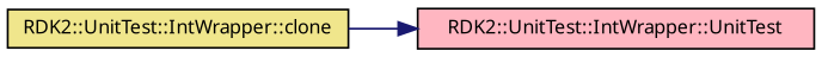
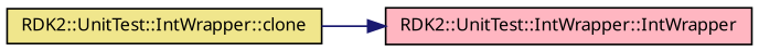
  digraph {
    rankdir=LR
    node [color=black fontname="FreeSans.ttf" fontsize=10 shape=record style=filled]
    n1 [fillcolor=khaki fontcolor=black height=0.2 label="RDK2::UnitTest::IntWrapper::clone" width=0.4]
-   n2 [fillcolor=lightpink height=0.2 label="RDK2::UnitTest::IntWrapper::UnitTest" width=0.4]
+   n2 [fillcolor=lightpink height=0.2 label="RDK2::UnitTest::IntWrapper::IntWrapper" width=0.4]
    n1 -> n2 [color=midnightblue fontname="FreeSans.ttf" fontsize=10 labelfontname="FreeSans.ttf" labelfontsize=10 style=solid]
  }
